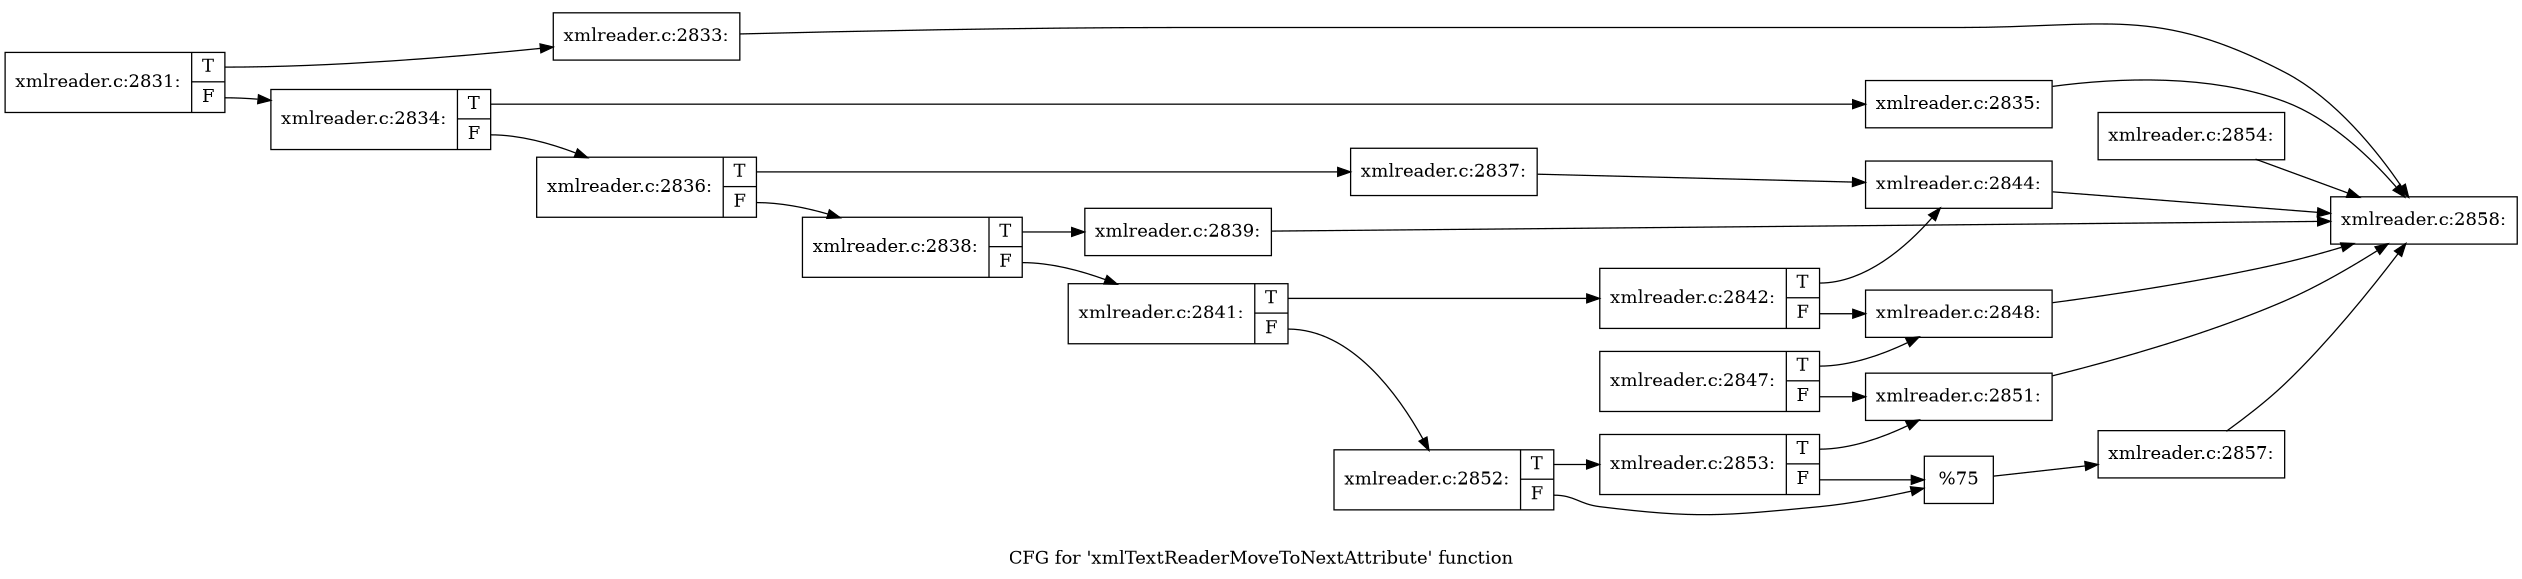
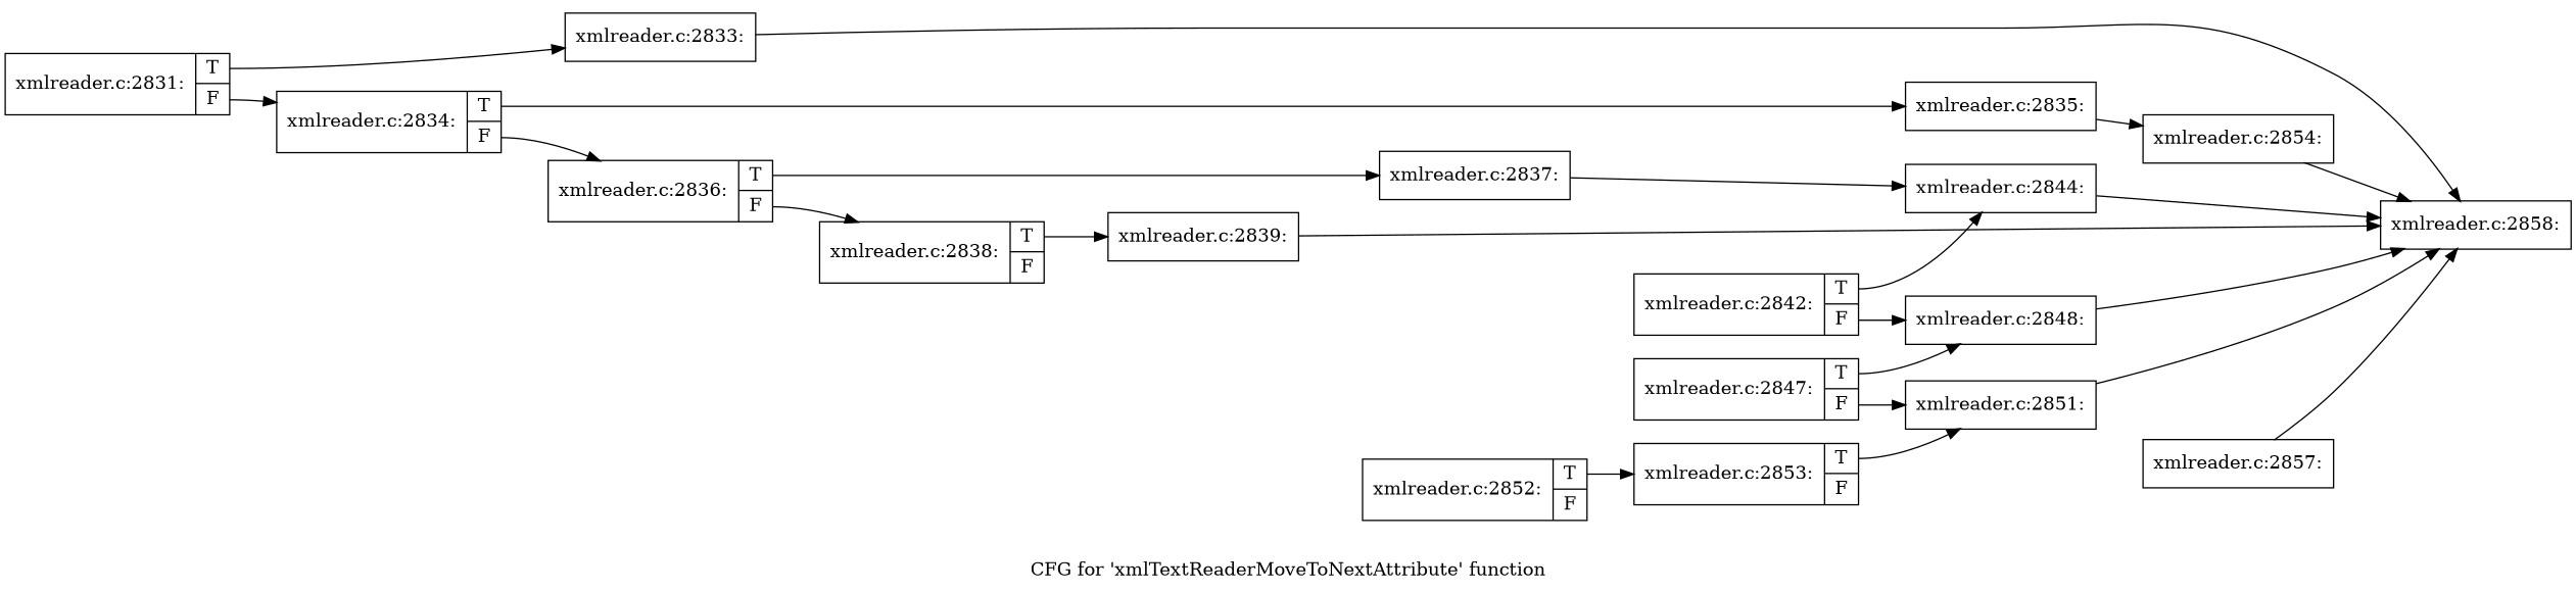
  digraph {
    label="CFG for 'xmlTextReaderMoveToNextAttribute' function"
    rankdir=LR
    node [shape=record]
    n1 [label="{xmlreader.c:2831:|{<s0>T|<s1>F}}"]
    n2 [label="{xmlreader.c:2833:}"]
    n3 [label="{xmlreader.c:2834:|{<s0>T|<s1>F}}"]
    n4 [label="{xmlreader.c:2858:}"]
    n5 [label="{xmlreader.c:2835:}"]
    n6 [label="{xmlreader.c:2836:|{<s0>T|<s1>F}}"]
    n7 [label="{xmlreader.c:2837:}"]
    n8 [label="{xmlreader.c:2838:|{<s0>T|<s1>F}}"]
    n9 [label="{xmlreader.c:2844:}"]
    n10 [label="{xmlreader.c:2839:}"]
-   n11 [label="{xmlreader.c:2841:|{<s0>T|<s1>F}}"]
    n12 [label="{xmlreader.c:2842:|{<s0>T|<s1>F}}"]
    n13 [label="{xmlreader.c:2852:|{<s0>T|<s1>F}}"]
    n14 [label="{xmlreader.c:2848:}"]
    n15 [label="{xmlreader.c:2853:|{<s0>T|<s1>F}}"]
-   n16 [label="{%75}"]
    n17 [label="{xmlreader.c:2847:|{<s0>T|<s1>F}}"]
    n18 [label="{xmlreader.c:2851:}"]
    n19 [label="{xmlreader.c:2857:}"]
    n20 [label="{xmlreader.c:2854:}"]
    n1 -> n2 [tailport=s0]
    n1 -> n3 [tailport=s1]
    n2 -> n4
    n3 -> n5 [tailport=s0]
    n3 -> n6 [tailport=s1]
-   n5 -> n4
+   n5 -> n20
    n6 -> n7 [tailport=s0]
    n6 -> n8 [tailport=s1]
    n7 -> n9
    n8 -> n10 [tailport=s0]
-   n8 -> n11 [tailport=s1]
    n9 -> n4
    n10 -> n4
-   n11 -> n12 [tailport=s0]
-   n11 -> n13 [tailport=s1]
    n12 -> n9 [tailport=s0]
    n12 -> n14 [tailport=s1]
    n13 -> n15 [tailport=s0]
-   n13 -> n16 [tailport=s1]
    n14 -> n4
-   n15 -> n16 [tailport=s1]
    n15 -> n18 [tailport=s0]
-   n16 -> n19
    n17 -> n14 [tailport=s0]
    n17 -> n18 [tailport=s1]
    n18 -> n4
    n19 -> n4
    n20 -> n4
  }
